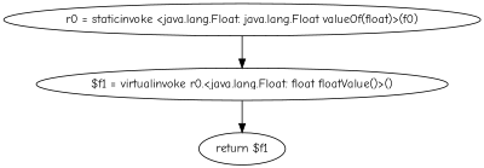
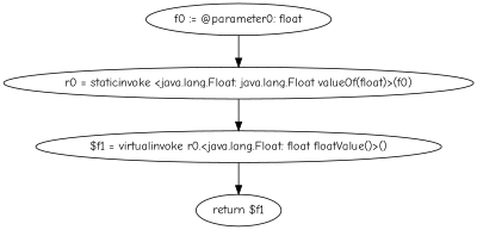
  digraph {
    fontname="Comic Neue"
    node [fontname="Comic Neue"]
    edge [fontname="Comic Neue"]
+   "f0 := @parameter0: float"
    "r0 = staticinvoke <java.lang.Float: java.lang.Float valueOf(float)>(f0)"
    "$f1 = virtualinvoke r0.<java.lang.Float: float floatValue()>()"
    "return $f1"
+   "f0 := @parameter0: float" -> "r0 = staticinvoke <java.lang.Float: java.lang.Float valueOf(float)>(f0)"
    "r0 = staticinvoke <java.lang.Float: java.lang.Float valueOf(float)>(f0)" -> "$f1 = virtualinvoke r0.<java.lang.Float: float floatValue()>()"
    "$f1 = virtualinvoke r0.<java.lang.Float: float floatValue()>()" -> "return $f1"
  }
